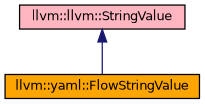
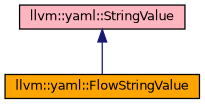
  digraph {
    node [color=black fontname=Helvetica fontsize=10 shape=box style=filled]
-   n1 [fillcolor=lightpink fontcolor=black height=0.2 label="llvm::llvm::StringValue" width=0.4]
+   n1 [fillcolor=lightpink fontcolor=black height=0.2 label="llvm::yaml::StringValue" width=0.4]
    n2 [height=0.2 label="llvm::yaml::FlowStringValue" width=0.4 fillcolor=orange]
    n1 -> n2 [color=midnightblue dir=back fontname=Helvetica fontsize=10 labelfontname=Helvetica labelfontsize=10 style=solid]
  }
